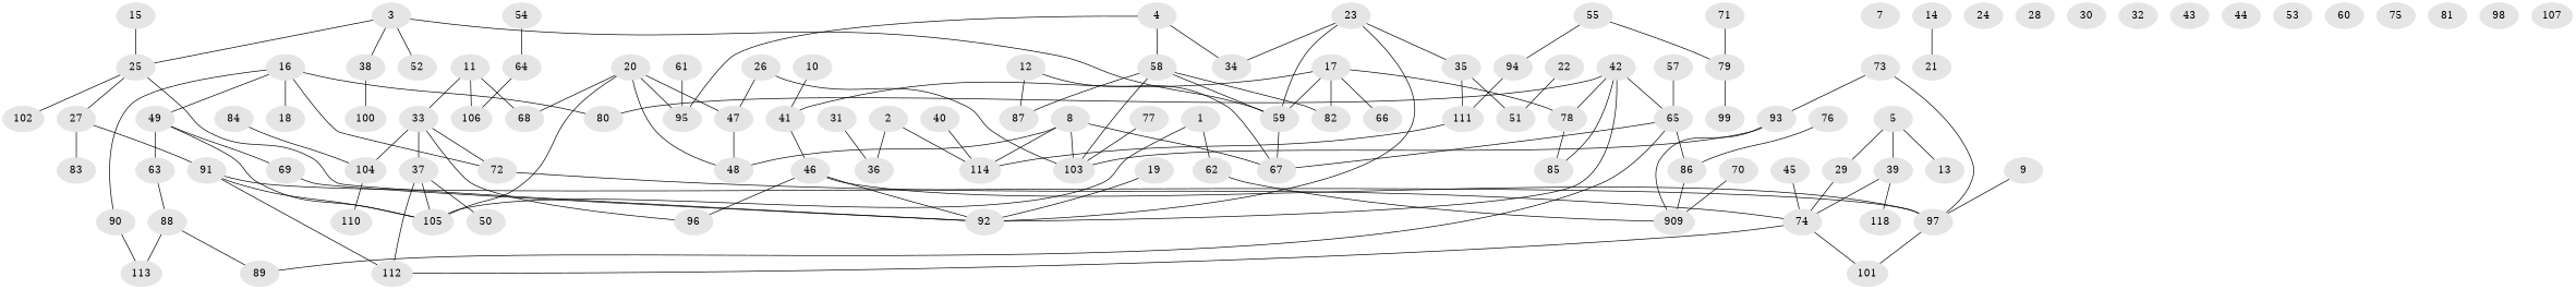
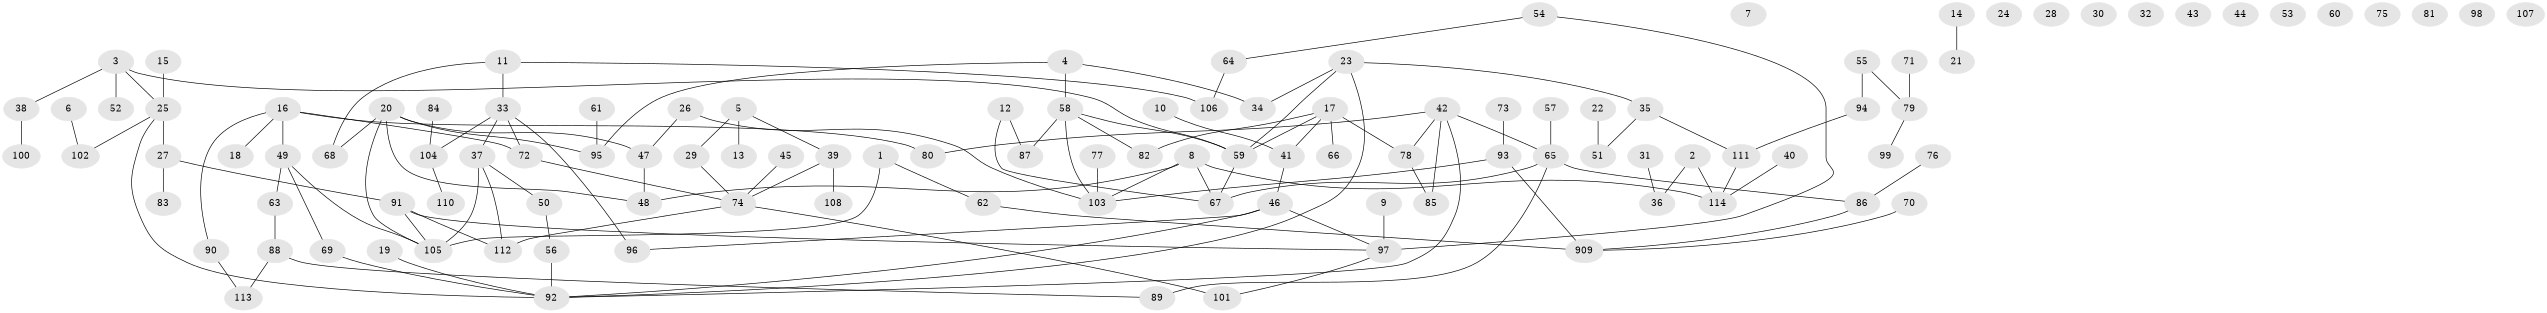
  graph {
    node [color=gray90 style=filled]
    1
    62
    105
    n4 [label=909]
    2
    36
    114
    3
    25
    38
    52
    59
    102
    92
    27
    100
    67
    4
    34
    58
    95
    103
    87
    82
    5
    13
    29
    39
    74
-   108 [label=118]
+   108
+   6
    7
    8
    48
    9
    97
    101
    10
    41
    46
    11
    33
    68
    106
    72
    37
    96
    104
    12
    14
    21
    15
    16
    18
    49
    80
    90
    63
    69
    113
    17
    66
    78
    85
    19
    20
    47
    22
    51
    23
    35
    111
    24
    83
    91
    26
    112
    28
    30
    31
    32
    50
    110
+   56
    40
    42
    65
    86
    89
    43
    44
    45
    88
    53
    54
    64
    55
    79
    94
    99
    57
    60
    61
    70
    71
    73
    93
    75
    76
    77
    81
    84
    98
    107
    1 -- 62
    1 -- 105
    62 -- n4
    2 -- 36
    2 -- 114
    3 -- 25
    3 -- 38
    3 -- 52
    3 -- 59
    25 -- 102
    25 -- 92
    25 -- 27
    38 -- 100
    59 -- 67
    27 -- 83
    27 -- 91
    4 -- 34
    4 -- 58
    4 -- 95
    58 -- 59
    58 -- 103
    58 -- 87
    58 -- 82
    5 -- 13
    5 -- 29
    5 -- 39
    29 -- 74
    39 -- 74
    39 -- 108
    74 -- 101
    74 -- 112
+   6 -- 102
    8 -- 114
    8 -- 67
    8 -- 103
    8 -- 48
    9 -- 97
    97 -- 101
    10 -- 41
    41 -- 46
    46 -- 92
    46 -- 97
    46 -- 96
    11 -- 33
    11 -- 68
    11 -- 106
    33 -- 72
    33 -- 37
    33 -- 96
    33 -- 104
    72 -- 74
    37 -- 105
    37 -- 112
    37 -- 50
    104 -- 110
    12 -- 67
    12 -- 87
    14 -- 21
    15 -- 25
    16 -- 72
    16 -- 18
    16 -- 49
    16 -- 80
    16 -- 90
    49 -- 105
    49 -- 63
    49 -- 69
    90 -- 113
    63 -- 88
    69 -- 92
    17 -- 59
    17 -- 82
    17 -- 41
    17 -- 66
    17 -- 78
    78 -- 85
    19 -- 92
    20 -- 105
    20 -- 95
    20 -- 48
    20 -- 68
    20 -- 47
    47 -- 48
    22 -- 51
    23 -- 59
    23 -- 92
    23 -- 34
    23 -- 35
    35 -- 51
    35 -- 111
    111 -- 114
    91 -- 105
    91 -- 97
    91 -- 112
    26 -- 103
    26 -- 47
    31 -- 36
+   50 -- 56
+   56 -- 92
    40 -- 114
    42 -- 92
    42 -- 80
    42 -- 78
    42 -- 85
    42 -- 65
    65 -- 67
    65 -- 86
    65 -- 89
    86 -- n4
    45 -- 74
    88 -- 113
    88 -- 89
-   73 -- 97
+   54 -- 97
    54 -- 64
    64 -- 106
    55 -- 79
    55 -- 94
    79 -- 99
    94 -- 111
    57 -- 65
    61 -- 95
    70 -- n4
    71 -- 79
    73 -- 93
    93 -- n4
    93 -- 103
    76 -- 86
    77 -- 103
    84 -- 104
  }
